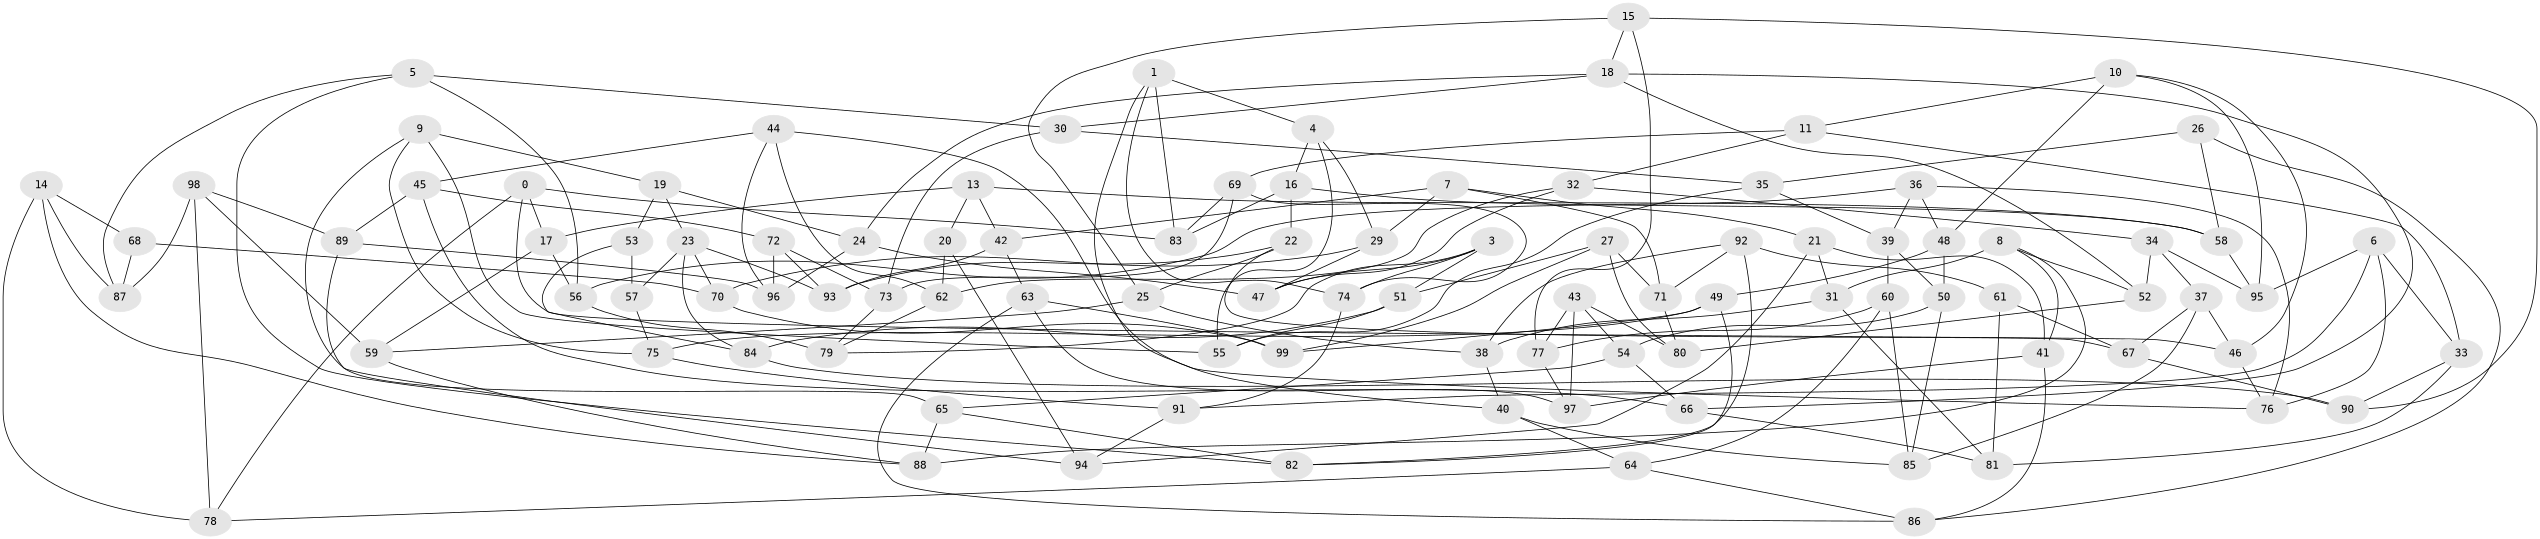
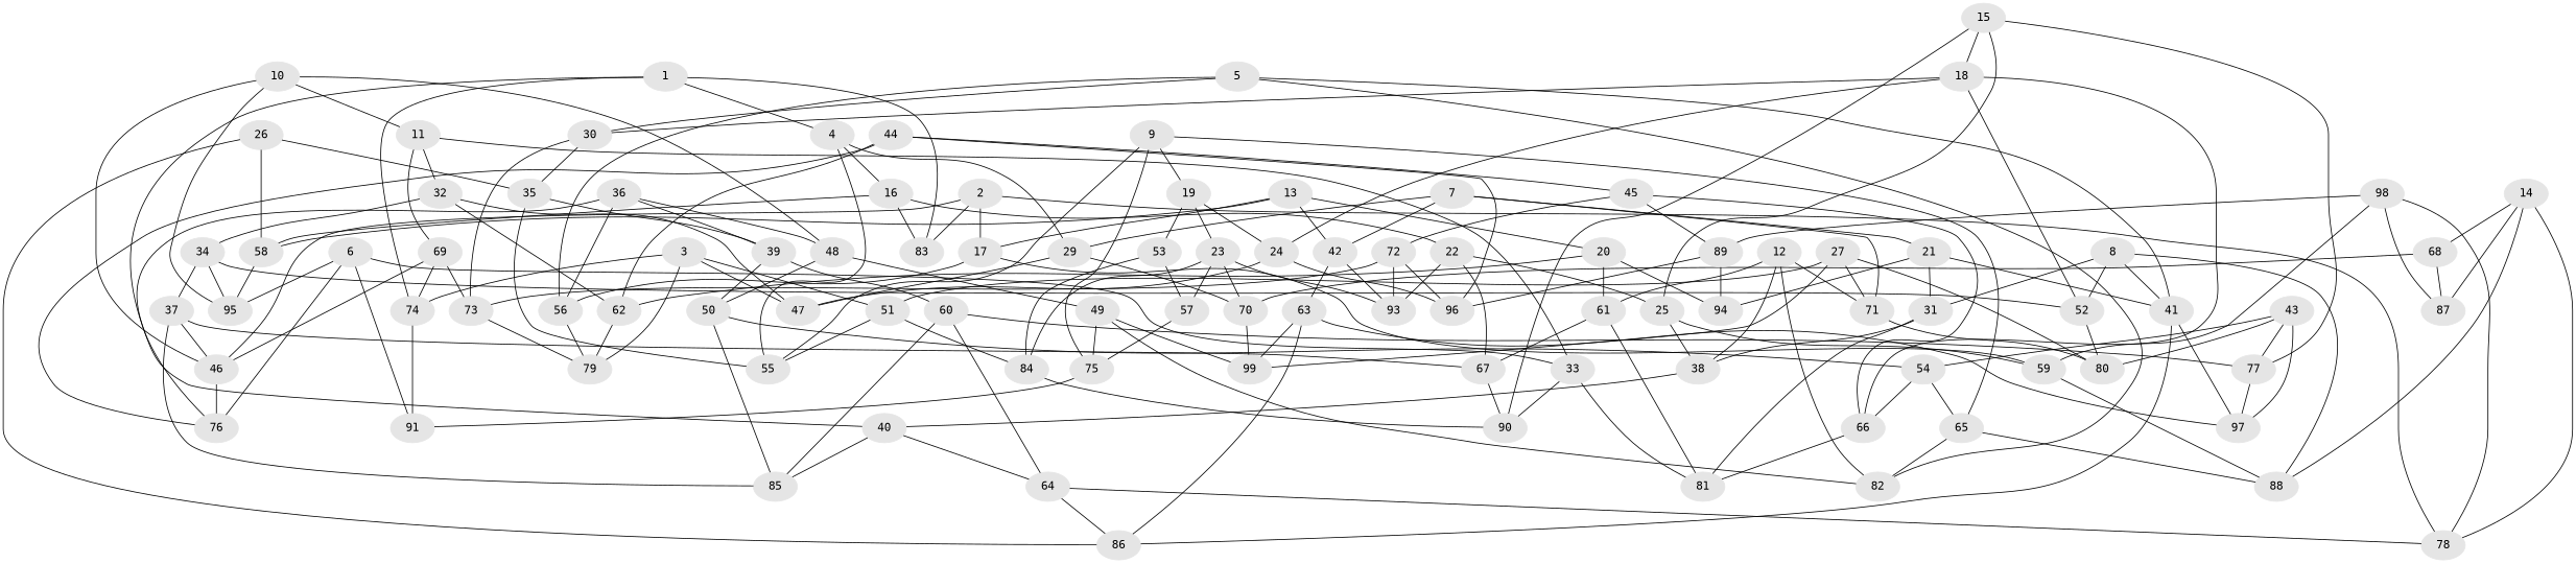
  graph {
    fontname="DejaVu Sans Mono"
    node [color=gray90 fontname="DejaVu Sans Mono" style=filled]
    edge [fontname="DejaVu Sans Mono"]
    1
    4
    40
    74
    83
    16
    29
    55
    85
    64
    91
-   2 [label=0]
+   2
    17
    46
    78
    56
    59
    76
    3
    47
    51
    79
    84
    58
    22
    70
    5
    30
    82
    87
    35
    73
    6
    33
    95
    90
    81
    94
    7
    21
    42
    71
    31
    41
    93
    63
    80
    8
    52
    88
    38
    86
    97
    9
    19
    65
    75
    24
    23
    53
    10
    11
    48
    32
    69
    50
    49
    62
    34
-   12 [label=92]
+   12
    61
    67
    13
    20
    14
    68
    15
    18
    25
    77
    66
    96
    57
    n84 [label=99]
    26
    39
    27
    n88 [label=98]
    89
    37
    60
    36
    54
    43
    44
    45
    72
    1 -- 4
    1 -- 40
    1 -- 74
    1 -- 83
    4 -- 16
    4 -- 29
    4 -- 55
    40 -- 85
    40 -- 64
    74 -- 91
    16 -- 83
    16 -- 58
    16 -- 22
    29 -- 47
    29 -- 70
    64 -- 78
    64 -- 86
-   91 -- 94
    2 -- 83
    2 -- 17
    2 -- 46
    2 -- 78
    17 -- 56
    17 -- 59
    46 -- 76
    56 -- 79
    59 -- 88
    3 -- 74
    3 -- 47
    3 -- 51
    3 -- 79
    51 -- 55
    51 -- 84
    84 -- 90
    58 -- 95
    22 -- 93
    22 -- 67
    22 -- 25
    70 -- n84
    5 -- 56
    5 -- 30
    5 -- 82
-   5 -- 87
+   5 -- 41
    30 -- 35
    30 -- 73
    35 -- 55
    35 -- 39
    73 -- 79
    6 -- 91
    6 -- 76
    6 -- 33
    6 -- 95
    33 -- 90
    33 -- 81
    7 -- 29
    7 -- 21
    7 -- 42
    7 -- 71
    21 -- 94
    21 -- 31
    21 -- 41
    42 -- 93
    42 -- 63
    71 -- 80
    31 -- 81
    31 -- 38
    41 -- 86
    41 -- 97
    63 -- 86
    63 -- 97
    63 -- n84
    8 -- 31
    8 -- 41
    8 -- 52
    8 -- 88
    52 -- 80
    38 -- 40
    9 -- 55
    9 -- 19
    9 -- 65
    9 -- 75
    19 -- 24
    19 -- 23
    19 -- 53
    65 -- 82
    65 -- 88
    75 -- 91
    24 -- 47
    24 -- 96
    23 -- 84
    23 -- 70
    23 -- 93
    23 -- 57
    53 -- 84
    53 -- 57
    10 -- 46
    10 -- 95
    10 -- 11
    10 -- 48
    11 -- 33
    11 -- 32
    11 -- 69
    48 -- 50
    48 -- 49
    32 -- 47
    32 -- 62
    32 -- 34
    69 -- 74
-   69 -- 83
+   69 -- 46
    69 -- 73
    50 -- 85
    50 -- 54
    49 -- 82
    49 -- 75
    49 -- n84
    62 -- 79
    34 -- 95
    34 -- 52
    34 -- 37
    12 -- 82
    12 -- 71
    12 -- 38
    12 -- 61
    61 -- 81
    61 -- 67
    67 -- 90
    13 -- 17
    13 -- 58
    13 -- 42
    13 -- 20
    20 -- 94
    20 -- 62
+   20 -- 61
    14 -- 78
    14 -- 87
    14 -- 88
    14 -- 68
    68 -- 70
    68 -- 87
    15 -- 90
    15 -- 18
    15 -- 25
    15 -- 77
    18 -- 30
    18 -- 52
    18 -- 24
    18 -- 66
    25 -- 59
    25 -- 38
    77 -- 97
    66 -- 81
    57 -- 75
    26 -- 58
    26 -- 35
    26 -- 86
    39 -- 50
    39 -- 60
    27 -- 51
    27 -- 71
    27 -- 80
    27 -- n84
    n88 -- 78
    n88 -- 59
    n88 -- 87
    n88 -- 89
    89 -- 94
    89 -- 96
    37 -- 85
    37 -- 46
    37 -- 67
    60 -- 85
    60 -- 64
    60 -- 77
    36 -- 56
    36 -- 76
    36 -- 48
    36 -- 39
    54 -- 65
    54 -- 66
    43 -- 80
    43 -- 97
    43 -- 77
    43 -- 54
    44 -- 76
    44 -- 62
    44 -- 96
    44 -- 45
    45 -- 66
    45 -- 89
    45 -- 72
    72 -- 73
    72 -- 93
    72 -- 96
  }
